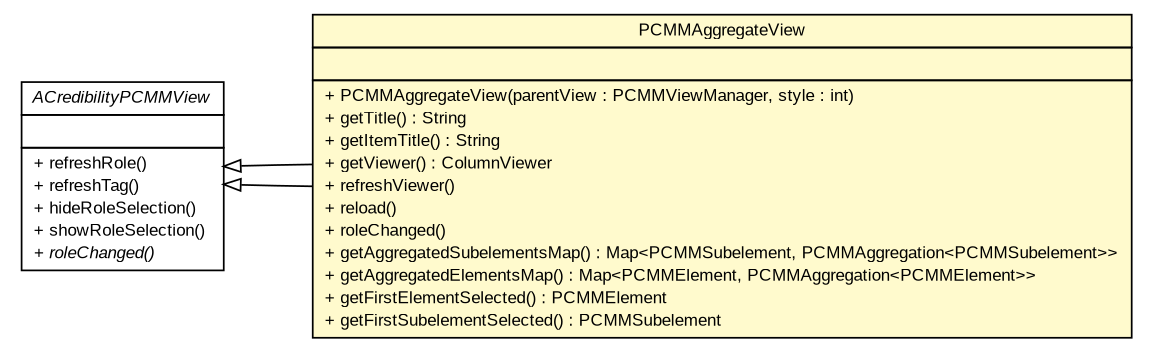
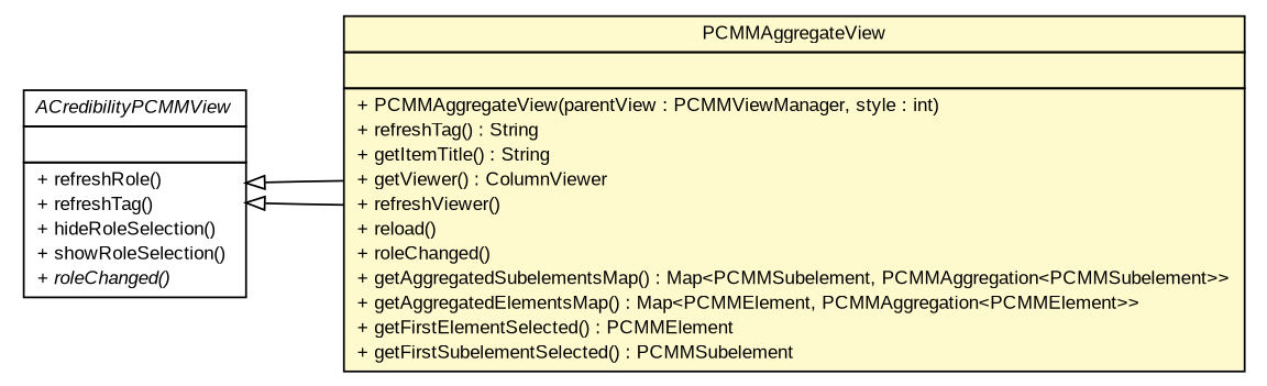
  digraph {
    nodesep=0.25
    ranksep=0.5
    rankdir=LR
    node [fontcolor=black fontname=arial fontsize=10.0 shape=plaintext]
    edge [arrowtail=empty dir=back fontname=arial fontsize=10 headport=p labelfontname=arial labelfontsize=10 tailport=p]
    n1 [label=<<table title="gov.sandia.cf.parts.ui.pcmm.ACredibilityPCMMView" border="0" cellborder="1" cellspacing="0" cellpadding="2" port="p" href="./ACredibilityPCMMView.html"> 		<tr><td><table border="0" cellspacing="0" cellpadding="1"> <tr><td align="center" balign="center"><font face="arial italic"> ACredibilityPCMMView </font></td></tr> 		</table></td></tr> 		<tr><td><table border="0" cellspacing="0" cellpadding="1"> <tr><td align="left" balign="left">  </td></tr> 		</table></td></tr> 		<tr><td><table border="0" cellspacing="0" cellpadding="1"> <tr><td align="left" balign="left"> + refreshRole() </td></tr> <tr><td align="left" balign="left"> + refreshTag() </td></tr> <tr><td align="left" balign="left"> + hideRoleSelection() </td></tr> <tr><td align="left" balign="left"> + showRoleSelection() </td></tr> <tr><td align="left" balign="left"><font face="arial italic" point-size="10.0"> + roleChanged() </font></td></tr> 		</table></td></tr> 		</table>>]
-   n2 [label=<<table title="gov.sandia.cf.parts.ui.pcmm.PCMMAggregateView" border="0" cellborder="1" cellspacing="0" cellpadding="2" port="p" bgcolor="lemonChiffon" href="./PCMMAggregateView.html"> 		<tr><td><table border="0" cellspacing="0" cellpadding="1"> <tr><td align="center" balign="center"> PCMMAggregateView </td></tr> 		</table></td></tr> 		<tr><td><table border="0" cellspacing="0" cellpadding="1"> <tr><td align="left" balign="left">  </td></tr> 		</table></td></tr> 		<tr><td><table border="0" cellspacing="0" cellpadding="1"> <tr><td align="left" balign="left"> + PCMMAggregateView(parentView : PCMMViewManager, style : int) </td></tr> <tr><td align="left" balign="left"> + getTitle() : String </td></tr> <tr><td align="left" balign="left"> + getItemTitle() : String </td></tr> <tr><td align="left" balign="left"> + getViewer() : ColumnViewer </td></tr> <tr><td align="left" balign="left"> + refreshViewer() </td></tr> <tr><td align="left" balign="left"> + reload() </td></tr> <tr><td align="left" balign="left"> + roleChanged() </td></tr> <tr><td align="left" balign="left"> + getAggregatedSubelementsMap() : Map&lt;PCMMSubelement, PCMMAggregation&lt;PCMMSubelement&gt;&gt; </td></tr> <tr><td align="left" balign="left"> + getAggregatedElementsMap() : Map&lt;PCMMElement, PCMMAggregation&lt;PCMMElement&gt;&gt; </td></tr> <tr><td align="left" balign="left"> + getFirstElementSelected() : PCMMElement </td></tr> <tr><td align="left" balign="left"> + getFirstSubelementSelected() : PCMMSubelement </td></tr> 		</table></td></tr> 		</table>>]
+   n2 [label=<<table title="gov.sandia.cf.parts.ui.pcmm.PCMMAggregateView" border="0" cellborder="1" cellspacing="0" cellpadding="2" port="p" bgcolor="lemonChiffon" href="./PCMMAggregateView.html"> 		<tr><td><table border="0" cellspacing="0" cellpadding="1"> <tr><td align="center" balign="center"> PCMMAggregateView </td></tr> 		</table></td></tr> 		<tr><td><table border="0" cellspacing="0" cellpadding="1"> <tr><td align="left" balign="left">  </td></tr> 		</table></td></tr> 		<tr><td><table border="0" cellspacing="0" cellpadding="1"> <tr><td align="left" balign="left"> + PCMMAggregateView(parentView : PCMMViewManager, style : int) </td></tr> <tr><td align="left" balign="left"> + refreshTag() : String </td></tr> <tr><td align="left" balign="left"> + getItemTitle() : String </td></tr> <tr><td align="left" balign="left"> + getViewer() : ColumnViewer </td></tr> <tr><td align="left" balign="left"> + refreshViewer() </td></tr> <tr><td align="left" balign="left"> + reload() </td></tr> <tr><td align="left" balign="left"> + roleChanged() </td></tr> <tr><td align="left" balign="left"> + getAggregatedSubelementsMap() : Map&lt;PCMMSubelement, PCMMAggregation&lt;PCMMSubelement&gt;&gt; </td></tr> <tr><td align="left" balign="left"> + getAggregatedElementsMap() : Map&lt;PCMMElement, PCMMAggregation&lt;PCMMElement&gt;&gt; </td></tr> <tr><td align="left" balign="left"> + getFirstElementSelected() : PCMMElement </td></tr> <tr><td align="left" balign="left"> + getFirstSubelementSelected() : PCMMSubelement </td></tr> 		</table></td></tr> 		</table>>]
    n1 -> n2
    n1 -> n2
  }
